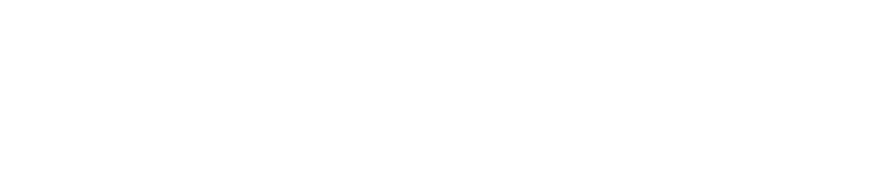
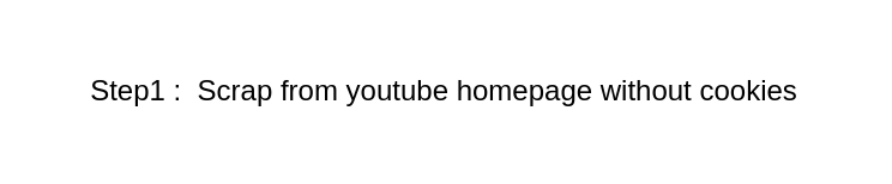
  <mxCell id="0" />
  <mxCell id="1" parent="0" />
+ <mxCell id="2" value="Step1 :&amp;nbsp; Scrap from youtube homepage without cookies&lt;br&gt;" style="text;strokeColor=none;fillColor=none;html=1;align=center;verticalAlign=middle;whiteSpace=wrap;rounded=0;" vertex="1" parent="1"><mxGeometry x="20" y="20" width="330" height="35" as="geometry" /></mxCell>
